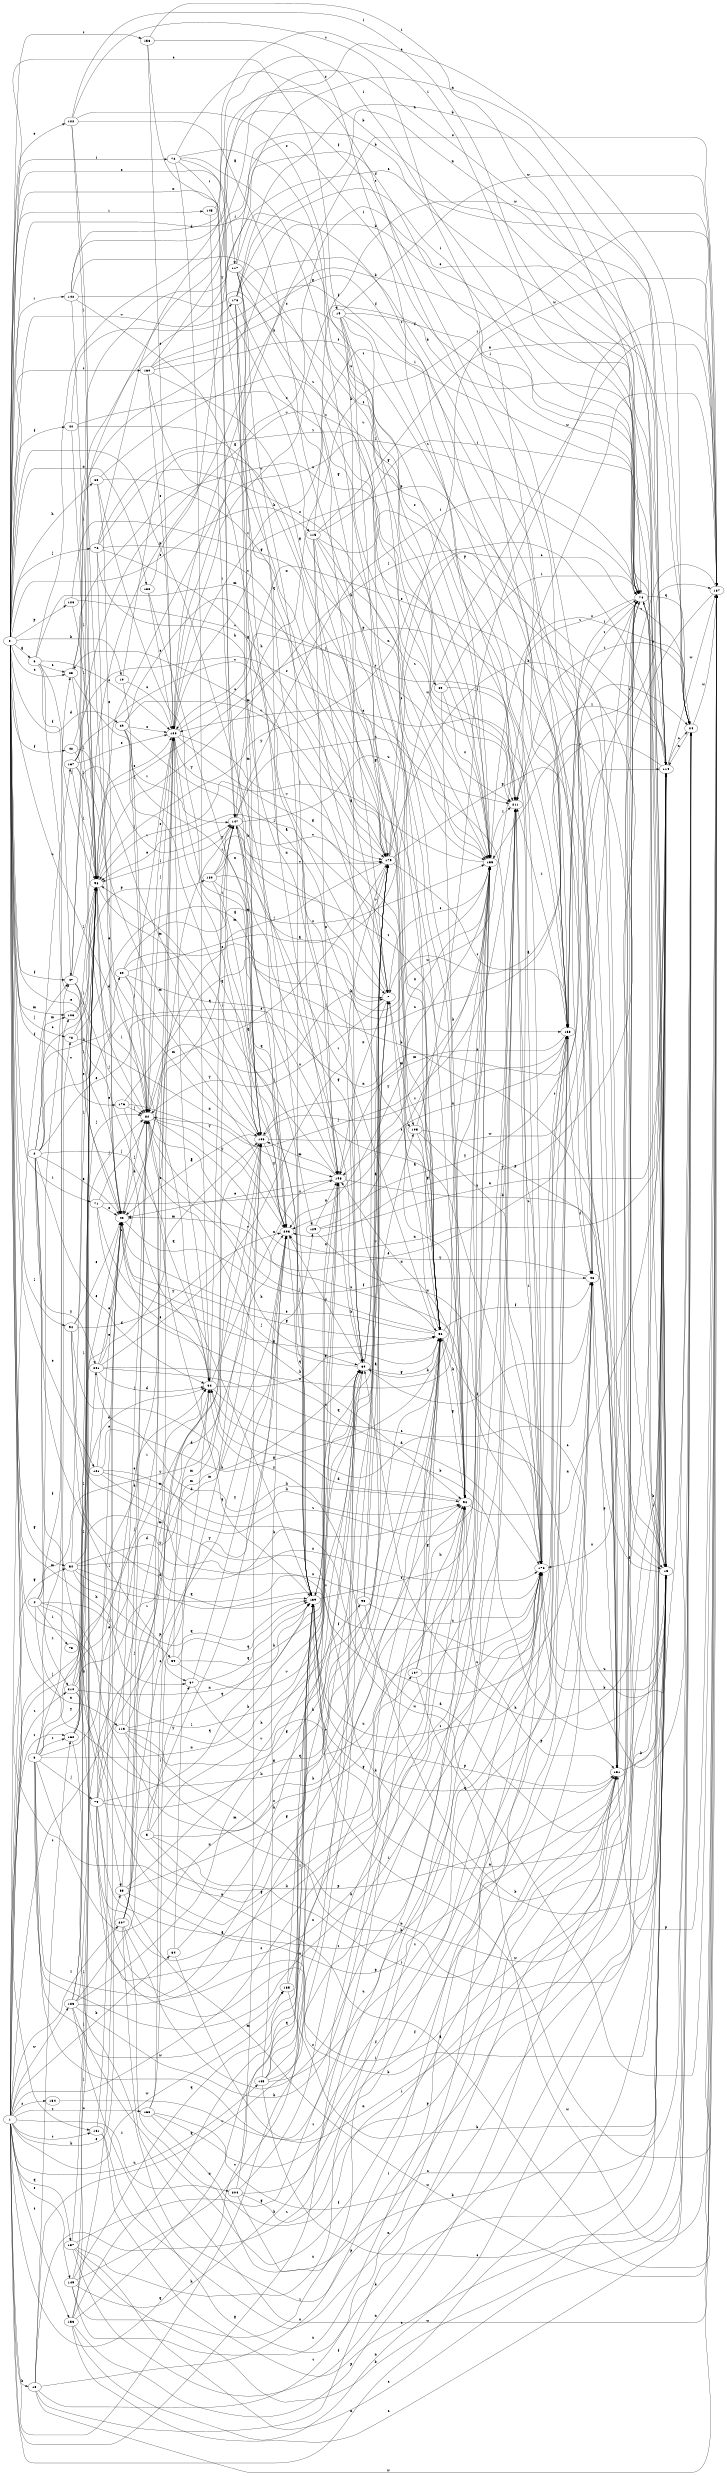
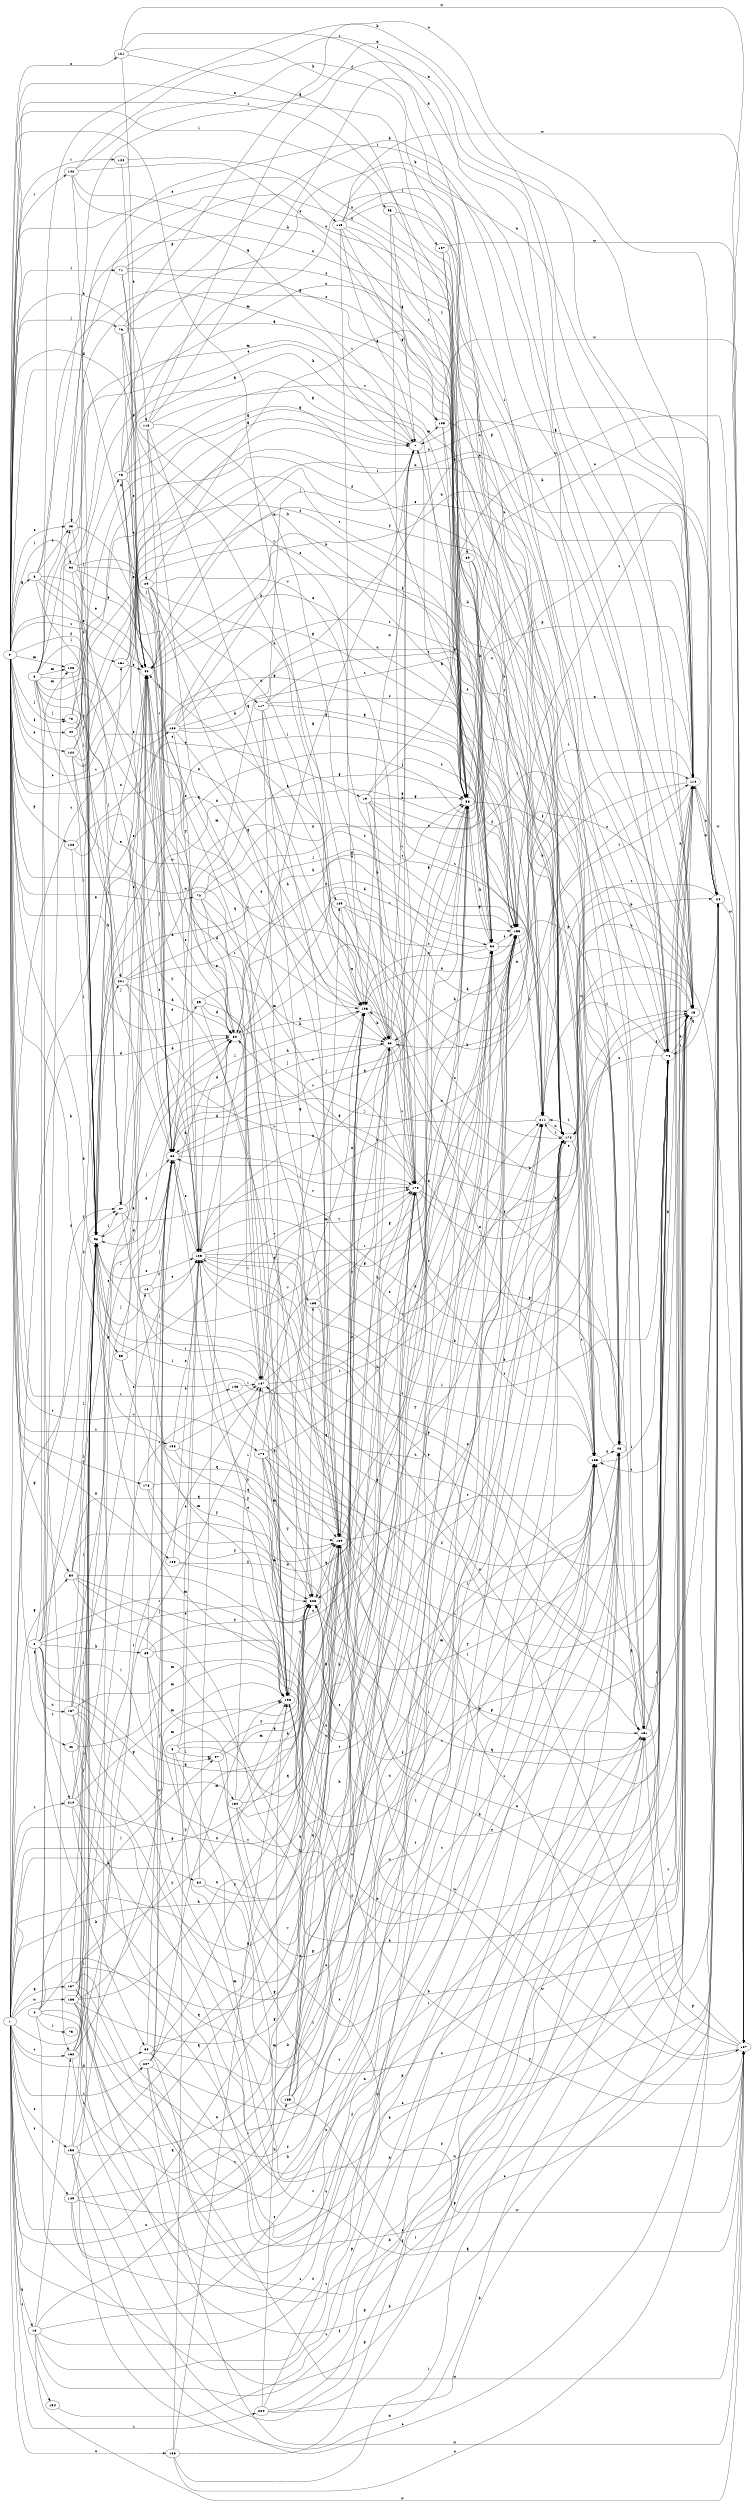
  strict digraph {
    rankdir=LR
    0
    6
    10
    19
    23
    29
    32
    40
    42
    44
    47
    54
    59
    63
    69
    71
    72
    76
    78
    94
    95
    103
    107
    113
    115
    117
    121
    122
    126
    129
    142
+   144
    145
    158
    160
    161
    176
    178
    188
    195
    105
    123
    15
    98
    82
    179
    56
    n48 [label=60]
    155
    74
    187
    48
    211
    147
    172
    139
    90
    106
    163
    203
    7
    24
    114
    131
    1
    13
    n67 [label=64]
    88
    137
    149
    153
    154
    162
    165
    166
    183
    185
    204
    207
    210
    2
    89
    97
    130
    167
    201
    3
    79
    4
    73
    5
    0 -> 6 [label=a]
    0 -> 10 [label=b]
    0 -> 19 [label=c]
    0 -> 23 [label=c]
    0 -> 29 [label=d]
    0 -> 32 [label=d]
    0 -> 40 [label=e]
    0 -> 42 [label=f]
    0 -> 44 [label=f]
    0 -> 47 [label=f]
    0 -> 54 [label=g]
    0 -> 59 [label=h]
    0 -> 63 [label=h]
    0 -> 69 [label=i]
    0 -> 71 [label=i]
    0 -> 72 [label=i]
    0 -> 76 [label=j]
    0 -> 78 [label=j]
    0 -> 94 [label=l]
    0 -> 95 [label=l]
    0 -> 103 [label=m]
    0 -> 107 [label=n]
    0 -> 113 [label=n]
    0 -> 115 [label=o]
    0 -> 117 [label=o]
    0 -> 121 [label=o]
    0 -> 122 [label=o]
    0 -> 126 [label=p]
    0 -> 129 [label=p]
    0 -> 142 [label=r]
+   0 -> 144 [label=r]
    0 -> 145 [label=r]
    0 -> 158 [label=t]
    0 -> 160 [label=t]
    0 -> 161 [label=t]
    0 -> 176 [label=v]
    0 -> 178 [label=v]
    0 -> 188 [label=x]
    0 -> 195 [label=x]
    6 -> 23 [label=c]
    6 -> 40 [label=e]
    6 -> 47 [label=f]
    6 -> 105 [label=m]
    6 -> 123 [label=o]
    6 -> 15 [label=b]
    6 -> 98 [label=l]
    10 -> 123 [label=o]
    10 -> 82 [label=j]
    10 -> 179 [label=v]
    19 -> 179 [label=v]
    19 -> 56 [label=g]
    19 -> n48 [label=h]
    19 -> 155 [label=s]
    19 -> 74 [label=i]
    19 -> 187 [label=w]
+   19 -> 48 [label=f]
    19 -> 211 [label=z]
    23 -> 98 [label=l]
    23 -> 74 [label=i]
    23 -> 147 [label=r]
    23 -> 172 [label=u]
    29 -> 195 [label=x]
    29 -> 123 [label=o]
    29 -> 82 [label=j]
    29 -> 179 [label=v]
    29 -> n48 [label=h]
    29 -> 211 [label=z]
    29 -> 139 [label=q]
    32 -> 40 [label=e]
    32 -> 195 [label=x]
    32 -> 15 [label=b]
    32 -> 56 [label=g]
    32 -> 147 [label=r]
    40 -> 82 [label=j]
    40 -> 56 [label=g]
    40 -> 48 [label=f]
    40 -> 90 [label=k]
    42 -> 15 [label=b]
    42 -> 98 [label=l]
    42 -> 106 [label=m]
    44 -> 98 [label=l]
    44 -> 155 [label=s]
    44 -> 48 [label=f]
    44 -> 90 [label=k]
    47 -> 32 [label=d]
    47 -> 40 [label=e]
    47 -> 15 [label=b]
-   47 -> 98 [label=l]
+   98 -> 47 [label=l]
    47 -> 82 [label=j]
    47 -> 147 [label=r]
    54 -> 15 [label=b]
    54 -> 98 [label=l]
    54 -> 48 [label=f]
    54 -> 172 [label=u]
    54 -> 139 [label=q]
    54 -> 90 [label=k]
    54 -> 163 [label=t]
    59 -> 32 [label=d]
    59 -> 179 [label=v]
    59 -> n48 [label=h]
    59 -> 139 [label=q]
    63 -> 40 [label=e]
    63 -> 179 [label=v]
    63 -> 211 [label=z]
    63 -> 203 [label=y]
    69 -> 155 [label=s]
    69 -> 74 [label=i]
    69 -> 211 [label=z]
    69 -> 90 [label=k]
    71 -> 40 [label=e]
    71 -> 82 [label=j]
    71 -> 56 [label=g]
    71 -> 155 [label=s]
    71 -> 172 [label=u]
    72 -> 32 [label=d]
    72 -> 179 [label=v]
    72 -> 56 [label=g]
    72 -> 155 [label=s]
    72 -> 147 [label=r]
    72 -> 163 [label=t]
    76 -> 40 [label=e]
    76 -> 179 [label=v]
    76 -> n48 [label=h]
    76 -> 155 [label=s]
    76 -> 7 [label=a]
    76 -> 24 [label=c]
    78 -> 195 [label=x]
    78 -> 98 [label=l]
    78 -> 7 [label=a]
    94 -> 40 [label=e]
    94 -> 98 [label=l]
    94 -> n48 [label=h]
    94 -> 172 [label=u]
    94 -> 139 [label=q]
    94 -> 203 [label=y]
    95 -> 15 [label=b]
    95 -> 179 [label=v]
    95 -> 172 [label=u]
    95 -> 7 [label=a]
    103 -> 15 [label=b]
    103 -> 98 [label=l]
    107 -> 56 [label=g]
    107 -> 187 [label=w]
    107 -> 172 [label=u]
    107 -> 90 [label=k]
    113 -> 15 [label=b]
    113 -> 82 [label=j]
    113 -> 56 [label=g]
    113 -> n48 [label=h]
    113 -> 139 [label=q]
    113 -> 106 [label=m]
    113 -> 114 [label=n]
    115 -> 195 [label=x]
    115 -> 56 [label=g]
    115 -> 155 [label=s]
    115 -> 74 [label=i]
    115 -> 187 [label=w]
    115 -> 211 [label=z]
    115 -> 7 [label=a]
    115 -> 114 [label=n]
    115 -> 131 [label=p]
    117 -> 195 [label=x]
    117 -> 56 [label=g]
    117 -> 155 [label=s]
    117 -> 139 [label=q]
    117 -> 106 [label=m]
    117 -> 163 [label=t]
    117 -> 114 [label=n]
    121 -> 40 [label=e]
    121 -> 56 [label=g]
    121 -> 187 [label=w]
    121 -> 211 [label=z]
    121 -> 90 [label=k]
    122 -> 98 [label=l]
    122 -> 82 [label=j]
    122 -> 155 [label=s]
    122 -> 74 [label=i]
    122 -> 163 [label=t]
    122 -> 7 [label=a]
    126 -> 98 [label=l]
    126 -> 179 [label=v]
    126 -> 56 [label=g]
    129 -> 195 [label=x]
    129 -> 155 [label=s]
    129 -> 172 [label=u]
    129 -> 114 [label=n]
    142 -> 98 [label=l]
    142 -> 155 [label=s]
    142 -> 74 [label=i]
    142 -> 48 [label=f]
    142 -> 90 [label=k]
    142 -> 7 [label=a]
+   144 -> 40 [label=e]
+   144 -> 172 [label=u]
    145 -> 74 [label=i]
    145 -> 147 [label=r]
    158 -> 123 [label=o]
    158 -> 155 [label=s]
    158 -> 74 [label=i]
    158 -> 203 [label=y]
    160 -> 123 [label=o]
    160 -> 56 [label=g]
    160 -> n48 [label=h]
    160 -> 48 [label=f]
-   76 -> 211 [label=z]
+   160 -> 211 [label=z]
    160 -> 172 [label=u]
    160 -> 163 [label=t]
    160 -> 114 [label=n]
    161 -> 40 [label=e]
    161 -> 24 [label=c]
    161 -> 114 [label=n]
-   176 -> 82 [label=j]
+   176 -> 82 [label=y]
    176 -> 187 [label=w]
    176 -> 139 [label=q]
    176 -> 203 [label=y]
    178 -> 195 [label=x]
    178 -> 15 [label=b]
    178 -> 74 [label=i]
    178 -> 48 [label=f]
    178 -> 90 [label=k]
    178 -> 106 [label=m]
    178 -> 203 [label=y]
    178 -> 114 [label=n]
    188 -> 123 [label=o]
    188 -> 48 [label=f]
    188 -> 203 [label=y]
    195 -> 40 [label=e]
    195 -> 15 [label=b]
    195 -> 98 [label=l]
    195 -> n48 [label=h]
    195 -> 106 [label=m]
    105 -> 56 [label=g]
    105 -> 187 [label=w]
    105 -> 172 [label=u]
    105 -> 131 [label=p]
    123 -> 32 [label=d]
    123 -> 40 [label=e]
    123 -> 15 [label=b]
    123 -> 82 [label=j]
    123 -> 179 [label=v]
    123 -> 56 [label=g]
    123 -> 74 [label=i]
    123 -> 139 [label=q]
    123 -> 163 [label=t]
    123 -> 7 [label=a]
    123 -> 131 [label=p]
    15 -> 155 [label=s]
    15 -> 74 [label=i]
    15 -> 48 [label=f]
    15 -> 172 [label=u]
    98 -> 40 [label=e]
    98 -> 123 [label=o]
    98 -> 139 [label=q]
    98 -> 106 [label=m]
    98 -> 114 [label=n]
    98 -> 131 [label=p]
    82 -> 123 [label=o]
    82 -> 98 [label=l]
    82 -> n48 [label=h]
    82 -> 172 [label=u]
    82 -> 203 [label=y]
    82 -> 114 [label=n]
    179 -> 40 [label=e]
    179 -> 15 [label=b]
    179 -> 82 [label=j]
    179 -> 187 [label=w]
    179 -> 163 [label=t]
    179 -> 24 [label=c]
    179 -> 131 [label=p]
    56 -> 40 [label=e]
    56 -> 98 [label=l]
    56 -> 82 [label=j]
    56 -> 48 [label=f]
    56 -> 147 [label=r]
    56 -> 90 [label=k]
    56 -> 7 [label=a]
    56 -> 24 [label=c]
    n48 -> 82 [label=j]
    n48 -> 179 [label=v]
    n48 -> 56 [label=g]
    n48 -> 48 [label=f]
    n48 -> 139 [label=q]
    n48 -> 203 [label=y]
    n48 -> 7 [label=a]
    155 -> 195 [label=x]
    155 -> 98 [label=l]
    155 -> 82 [label=j]
    155 -> n48 [label=h]
    155 -> 211 [label=z]
    155 -> 203 [label=y]
    74 -> 40 [label=e]
    74 -> 15 [label=b]
    74 -> 98 [label=l]
    74 -> 211 [label=z]
    74 -> 172 [label=u]
    74 -> 163 [label=t]
    74 -> 203 [label=y]
    74 -> 24 [label=q]
    74 -> 114 [label=n]
    187 -> 123 [label=o]
    187 -> 147 [label=r]
    187 -> 163 [label=t]
    187 -> 203 [label=y]
    187 -> 131 [label=p]
    48 -> 32 [label=d]
    48 -> 203 [label=y]
    48 -> 131 [label=p]
    211 -> 82 [label=j]
    211 -> 172 [label=u]
    147 -> 98 [label=l]
    147 -> 179 [label=v]
    147 -> 56 [label=g]
    147 -> 74 [label=i]
    147 -> 211 [label=z]
    147 -> 172 [label=u]
    147 -> 90 [label=k]
    147 -> 106 [label=m]
    172 -> 123 [label=o]
    172 -> 15 [label=b]
    172 -> 211 [label=z]
    172 -> 163 [label=t]
    139 -> 195 [label=x]
    139 -> 155 [label=s]
    139 -> 187 [label=w]
    139 -> 163 [label=t]
    139 -> 114 [label=n]
    139 -> 131 [label=p]
    90 -> 32 [label=d]
    90 -> 195 [label=x]
    90 -> 56 [label=g]
    90 -> 155 [label=s]
    90 -> 114 [label=n]
    90 -> 131 [label=p]
    106 -> 40 [label=e]
    106 -> 123 [label=o]
    106 -> 187 [label=w]
    106 -> 163 [label=t]
    106 -> 203 [label=y]
    163 -> 195 [label=x]
    163 -> 74 [label=i]
    163 -> 48 [label=f]
    163 -> 211 [label=z]
    163 -> 106 [label=m]
    203 -> 139 [label=q]
    7 -> 23 [label=c]
    7 -> 195 [label=x]
    7 -> 105 [label=m]
    7 -> 82 [label=j]
    7 -> 155 [label=s]
    24 -> 123 [label=o]
    24 -> 155 [label=s]
    24 -> 187 [label=w]
    24 -> 211 [label=z]
    24 -> 114 [label=n]
    114 -> 32 [label=d]
    114 -> 98 [label=l]
    114 -> n48 [label=h]
    114 -> 187 [label=w]
    114 -> 211 [label=z]
    114 -> 7 [label=a]
    114 -> 24 [label=c]
    131 -> 123 [label=o]
    131 -> 15 [label=b]
    131 -> 74 [label=i]
    131 -> 139 [label=q]
    1 -> 32 [label=d]
    1 -> 47 [label=f]
    1 -> 54 [label=g]
    1 -> 129 [label=p]
    1 -> 161 [label=t]
    1 -> 56 [label=g]
    1 -> n48 [label=h]
    1 -> 155 [label=s]
    1 -> 147 [label=r]
    1 -> 139 [label=q]
    1 -> 114 [label=n]
    1 -> 13 [label=b]
    1 -> n67 [label=b]
    1 -> 88 [label=k]
    1 -> 137 [label=q]
    1 -> 149 [label=s]
    1 -> 153 [label=s]
    1 -> 154 [label=s]
    1 -> 162 [label=t]
    1 -> 165 [label=u]
    1 -> 166 [label=u]
    1 -> 183 [label=w]
    1 -> 185 [label=w]
    1 -> 204 [label=z]
    1 -> 207 [label=z]
    1 -> 210 [label=z]
    13 -> 179 [label=v]
    13 -> 187 [label=w]
-   13 -> 131 [label=f]
+   13 -> 48 [label=f]
    13 -> 211 [label=z]
    13 -> 172 [label=u]
    13 -> 163 [label=t]
    13 -> 162 [label=t]
    n67 -> 32 [label=d]
    n67 -> n48 [label=h]
    n67 -> 172 [label=u]
    88 -> 82 [label=j]
    88 -> 179 [label=v]
    88 -> 56 [label=g]
    88 -> 187 [label=w]
    88 -> 131 [label=p]
    137 -> 15 [label=b]
    137 -> 98 [label=l]
    137 -> 56 [label=g]
    137 -> 172 [label=u]
    137 -> 24 [label=c]
    137 -> 114 [label=n]
    149 -> 98 [label=l]
    149 -> 179 [label=v]
    149 -> 211 [label=z]
    149 -> 172 [label=u]
    149 -> 139 [label=q]
    149 -> 90 [label=k]
    153 -> 40 [label=e]
    153 -> 195 [label=x]
    153 -> 98 [label=l]
    153 -> 139 [label=q]
    153 -> 24 [label=c]
    153 -> 114 [label=n]
    153 -> 131 [label=p]
    154 -> 163 [label=t]
    162 -> 32 [label=d]
    162 -> 98 [label=l]
    162 -> 147 [label=r]
    162 -> 106 [label=m]
    162 -> 131 [label=p]
    165 -> 179 [label=v]
    165 -> n48 [label=h]
    165 -> 211 [label=z]
    165 -> 139 [label=q]
    165 -> 163 [label=t]
    165 -> 203 [label=y]
    165 -> 24 [label=c]
    166 -> 123 [label=o]
    166 -> 74 [label=i]
    166 -> 48 [label=f]
    166 -> 106 [label=m]
    166 -> 24 [label=c]
    183 -> 40 [label=e]
    183 -> 195 [label=x]
    183 -> 15 [label=b]
    183 -> 98 [label=l]
    183 -> 56 [label=g]
    183 -> 48 [label=f]
    183 -> 147 [label=r]
    183 -> 90 [label=k]
    183 -> 203 [label=y]
    185 -> 15 [label=b]
    185 -> 56 [label=g]
    185 -> 139 [label=q]
    204 -> 15 [label=b]
    204 -> 48 [label=f]
    204 -> 90 [label=k]
    204 -> 106 [label=m]
    204 -> 131 [label=p]
    207 -> 32 [label=d]
    207 -> 82 [label=j]
    207 -> 155 [label=s]
    207 -> 74 [label=i]
    207 -> 187 [label=w]
    207 -> 106 [label=m]
    207 -> 203 [label=y]
    210 -> 195 [label=x]
    210 -> 98 [label=l]
    210 -> 82 [label=j]
    210 -> 211 [label=z]
    210 -> 172 [label=u]
    210 -> 106 [label=m]
    2 -> 32 [label=d]
    2 -> 40 [label=e]
    2 -> 103 [label=m]
    2 -> 172 [label=u]
    2 -> 139 [label=q]
    2 -> 114 [label=n]
    2 -> 88 [label=k]
    2 -> 210 [label=z]
    2 -> 89 [label=k]
    2 -> 97 [label=l]
    2 -> 130 [label=p]
    2 -> 167 [label=u]
    2 -> 201 [label=y]
    89 -> 15 [label=b]
    89 -> 82 [label=j]
    89 -> 155 [label=s]
    89 -> 187 [label=w]
    89 -> 203 [label=y]
    89 -> 24 [label=c]
    97 -> 172 [label=u]
    97 -> 139 [label=q]
    97 -> 203 [label=y]
    130 -> 179 [label=v]
    130 -> 147 [label=r]
    130 -> 139 [label=q]
    130 -> 106 [label=m]
    130 -> 163 [label=t]
    130 -> 7 [label=a]
    167 -> 123 [label=o]
    167 -> 98 [label=l]
    167 -> 82 [label=j]
    167 -> 179 [label=v]
    167 -> 155 [label=s]
    167 -> 106 [label=m]
    167 -> 163 [label=t]
    167 -> 24 [label=c]
    201 -> 32 [label=d]
    201 -> 40 [label=e]
    201 -> 179 [label=v]
    201 -> 155 [label=s]
    201 -> 90 [label=k]
    201 -> 106 [label=m]
    201 -> 24 [label=c]
    3 -> 78 [label=j]
    3 -> 103 [label=m]
    3 -> 195 [label=x]
    3 -> 105 [label=m]
    3 -> 82 [label=j]
    3 -> 172 [label=u]
    3 -> 203 [label=y]
    3 -> 7 [label=a]
    3 -> 114 [label=n]
    3 -> 162 [label=t]
    3 -> 185 [label=w]
    3 -> 201 [label=y]
    3 -> 79 [label=j]
    79 -> 32 [label=d]
    79 -> 40 [label=e]
    79 -> 123 [label=o]
    79 -> 15 [label=b]
    79 -> 56 [label=g]
    79 -> 74 [label=i]
    79 -> 139 [label=q]
    79 -> 90 [label=k]
    79 -> 163 [label=t]
    4 -> 23 [label=c]
    4 -> 47 [label=f]
    4 -> 155 [label=s]
    4 -> 90 [label=k]
    4 -> 203 [label=y]
    4 -> 131 [label=p]
    4 -> 97 [label=l]
    4 -> 73 [label=i]
    5 -> 123 [label=o]
    5 -> n48 [label=h]
    5 -> 74 [label=i]
    5 -> 187 [label=a]
    5 -> 90 [label=k]
    5 -> 97 [label=l]
  }
